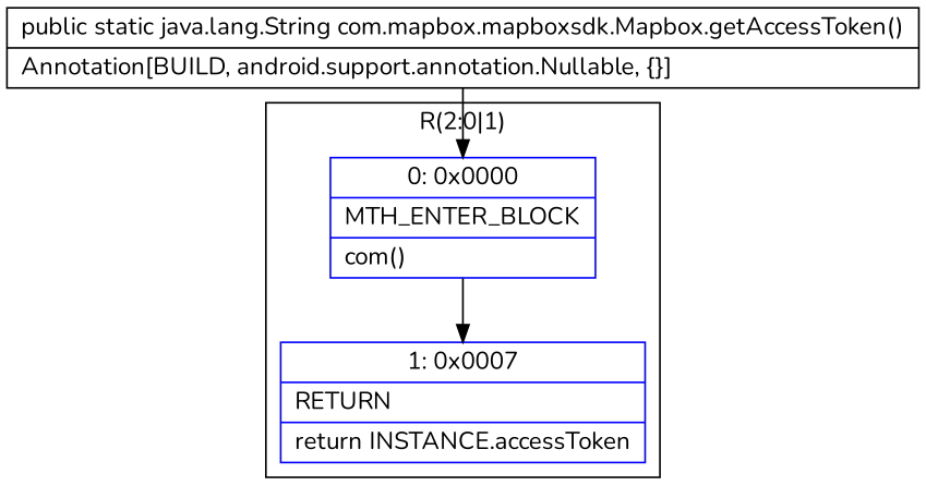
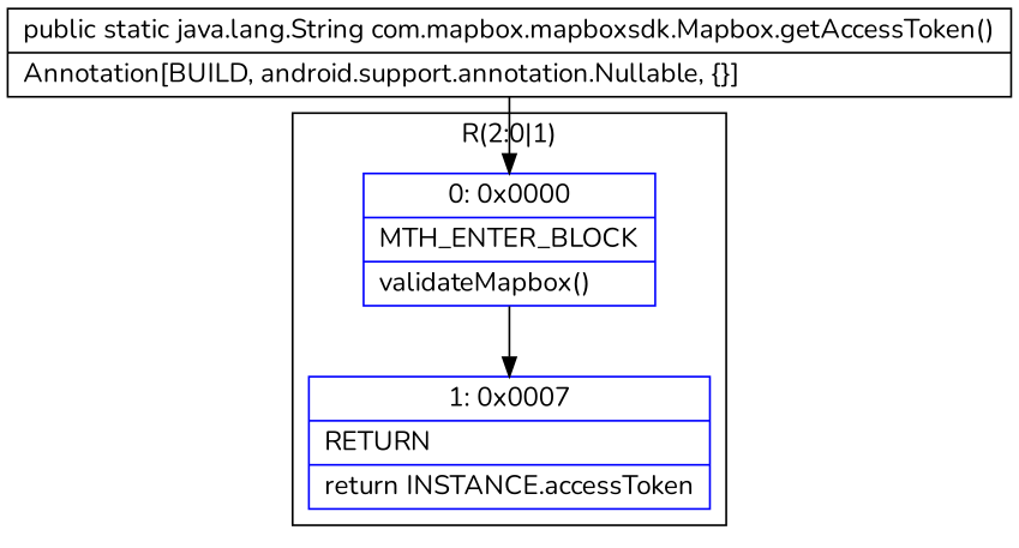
  digraph {
    fontname=Nunito
    node [color=blue shape=record fontname=Nunito]
    edge [fontname=Nunito]
-   n1 [label="{0\:\ 0x0000|MTH_ENTER_BLOCK\l|com()\l}"]
+   n1 [label="{0\:\ 0x0000|MTH_ENTER_BLOCK\l|validateMapbox()\l}"]
    n2 [label="{1\:\ 0x0007|RETURN\l|return INSTANCE.accessToken\l}"]
    n3 [label="{public static java.lang.String com.mapbox.mapboxsdk.Mapbox.getAccessToken()  | Annotation[BUILD, android.support.annotation.Nullable, \{\}]\l}" color=""]
    subgraph cluster_1 {
      label="R(2:0|1)"
      n1
      n2
    }
    n1 -> n2
    n3 -> n1
  }
